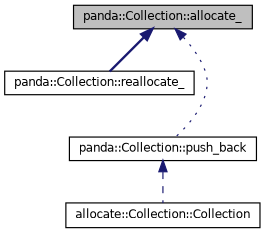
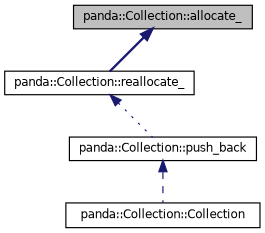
  digraph {
    rankdir=TB
    node [color=black fillcolor=white fontname=Helvetica fontsize=10 shape=record style=filled]
    edge [color=midnightblue dir=back fontname=Helvetica fontsize=10 labelfontname=Helvetica labelfontsize=10]
    n1 [fillcolor=grey75 fontcolor=black height=0.2 label="panda::Collection::allocate_" width=0.4]
    n2 [height=0.2 label="panda::Collection::reallocate_" width=0.4]
-   n3 [height=0.2 label="allocate::Collection::Collection" width=0.4]
+   n3 [height=0.2 label="panda::Collection::Collection" width=0.4]
    n4 [height=0.2 label="panda::Collection::push_back" width=0.4]
    n1 -> n2 [style=bold]
-   n1 -> n4 [style=dotted]
+   n2 -> n4 [style=dotted]
    n4 -> n3 [style=dashed]
  }
